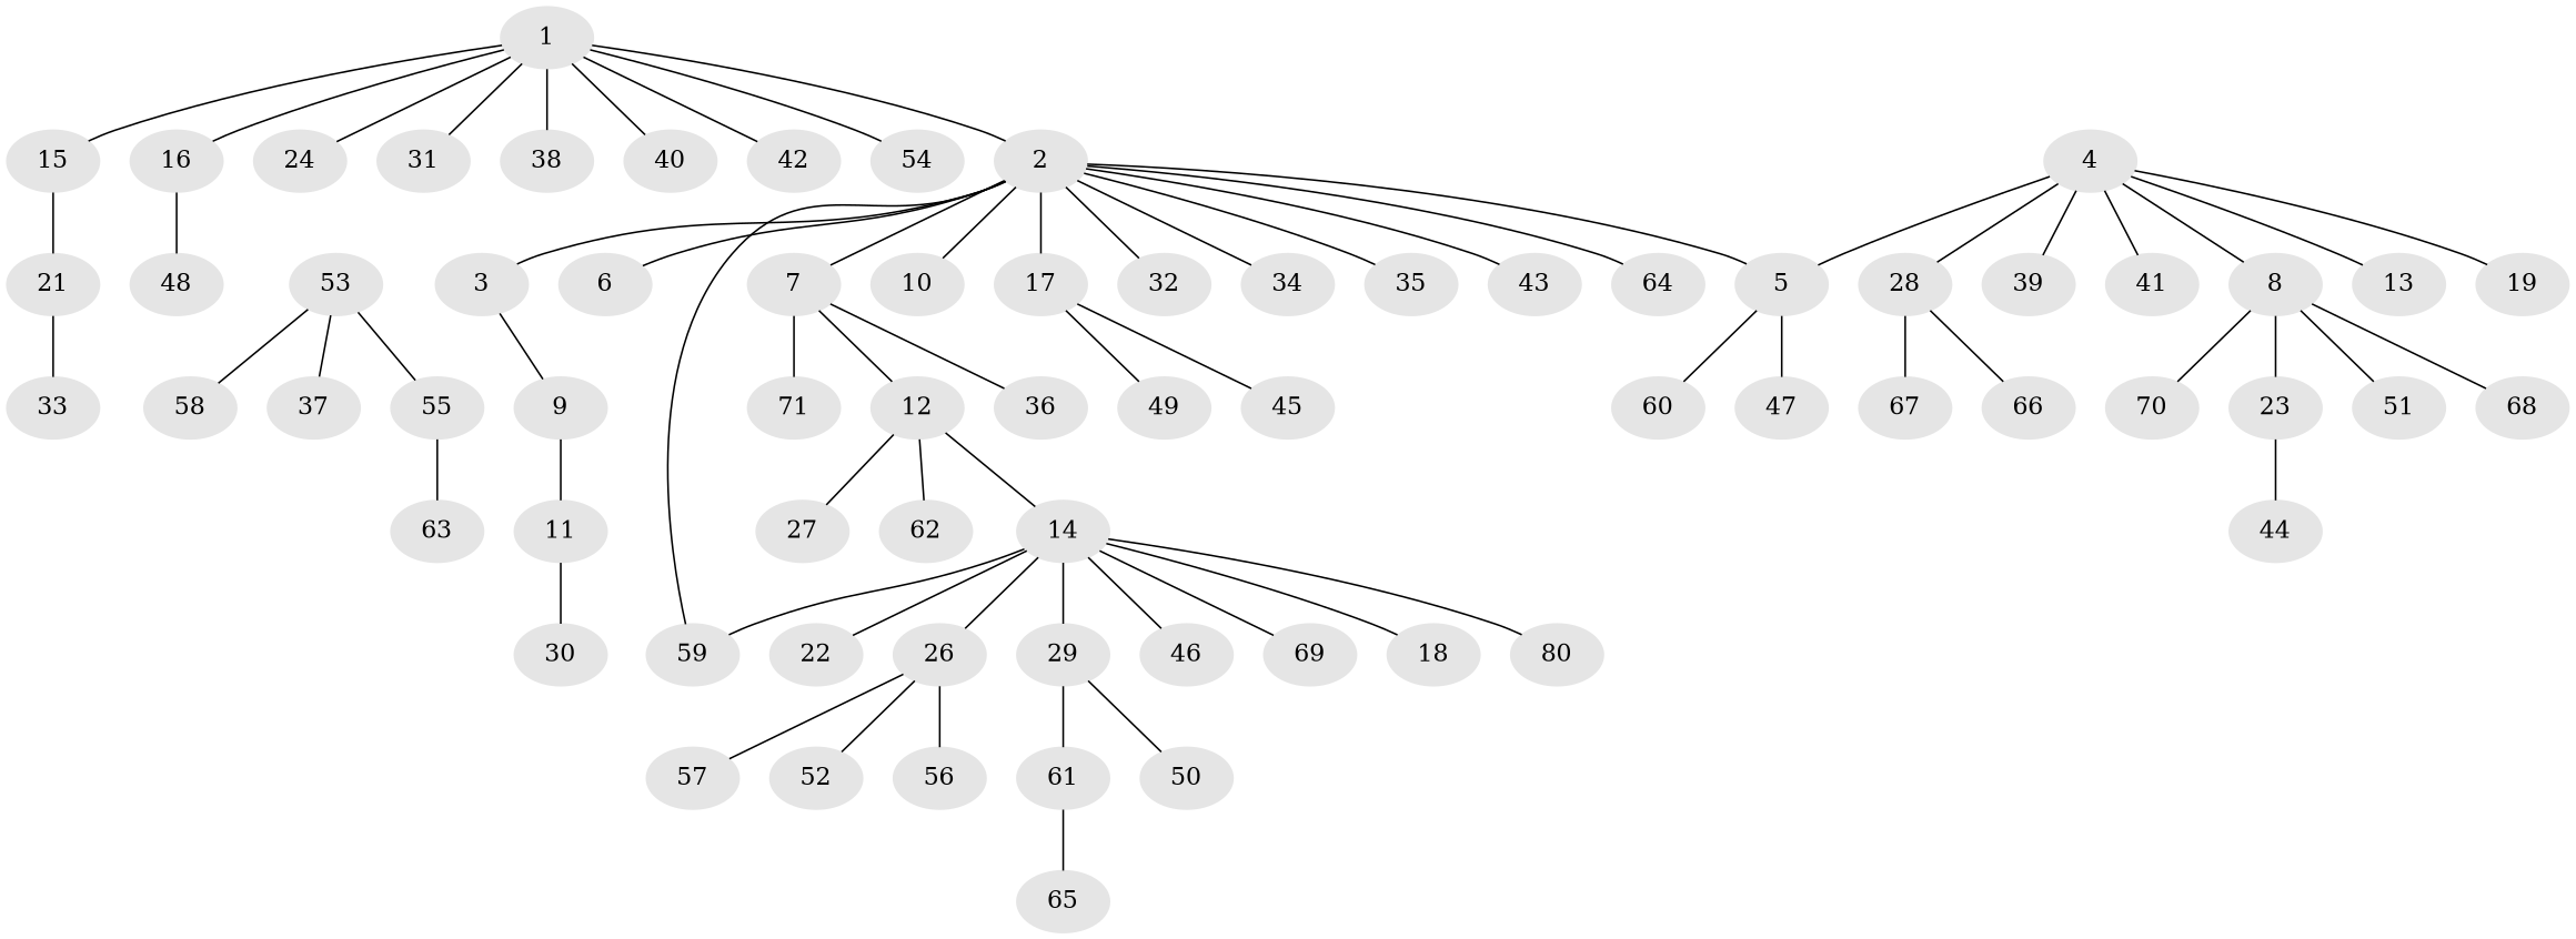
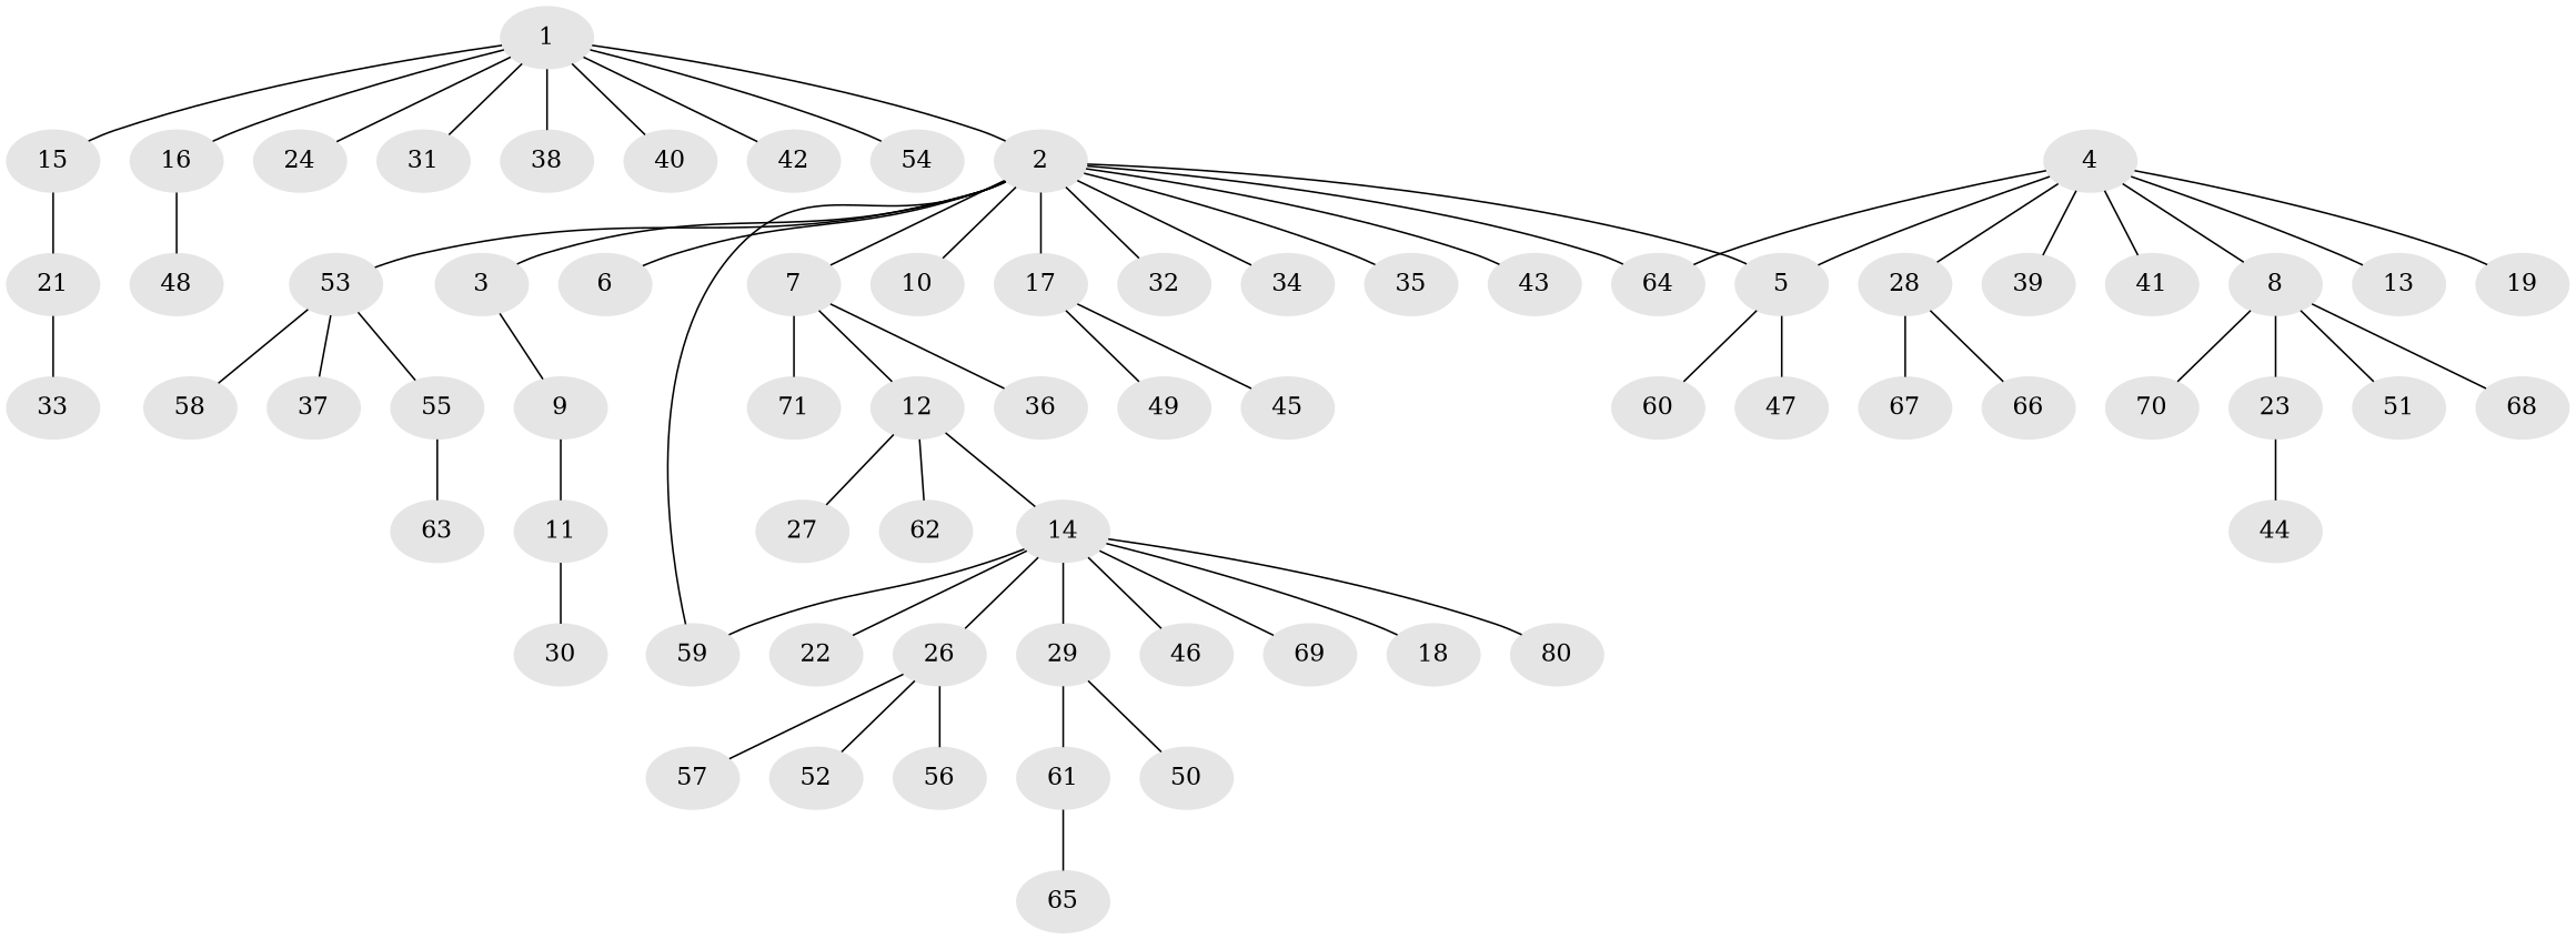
  graph {
    fontname="DejaVu Serif"
    node [color=gray90 fontname="DejaVu Serif" style=filled]
    edge [fontname="DejaVu Serif"]
    1
    2
    15
    16
    24
    31
    38
    40
    42
    54
    3
    5
    6
    7
    10
    17
    32
    34
    35
    43
    53
    59
    64
    4
    8
    13
    19
    28
    39
    41
    21
    48
    9
    47
    60
    12
    36
    71
    45
    49
    37
    55
    58
    11
    23
    51
    68
    70
    66
    67
    14
    27
    62
    44
    30
    18
    n57 [label=80]
    22
    26
    29
    46
    69
    52
    56
    57
    50
    61
    33
    65
    63
    1 -- 2
    1 -- 15
    1 -- 16
    1 -- 24
    1 -- 31
    1 -- 38
    1 -- 40
    1 -- 42
    1 -- 54
    2 -- 3
    2 -- 5
    2 -- 6
    2 -- 7
    2 -- 10
    2 -- 17
    2 -- 32
    2 -- 34
    2 -- 35
    2 -- 43
+   2 -- 53
    2 -- 59
    2 -- 64
    15 -- 21
    16 -- 48
    3 -- 9
    5 -- 47
    5 -- 60
    7 -- 12
    7 -- 36
    7 -- 71
    17 -- 45
    17 -- 49
    53 -- 37
    53 -- 55
    53 -- 58
    4 -- 5
+   4 -- 64
    4 -- 8
    4 -- 13
    4 -- 19
    4 -- 28
    4 -- 39
    4 -- 41
    8 -- 23
    8 -- 51
    8 -- 68
    8 -- 70
    28 -- 66
    28 -- 67
    21 -- 33
    9 -- 11
    12 -- 14
    12 -- 27
    12 -- 62
    55 -- 63
    11 -- 30
    23 -- 44
    14 -- 59
    14 -- 18
    14 -- n57
    14 -- 22
    14 -- 26
    14 -- 29
    14 -- 46
    14 -- 69
    26 -- 52
    26 -- 56
    26 -- 57
    29 -- 50
    29 -- 61
    61 -- 65
  }
